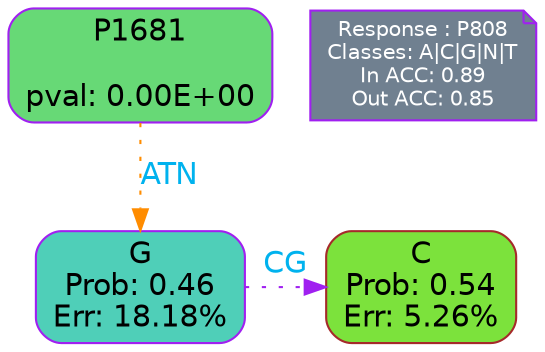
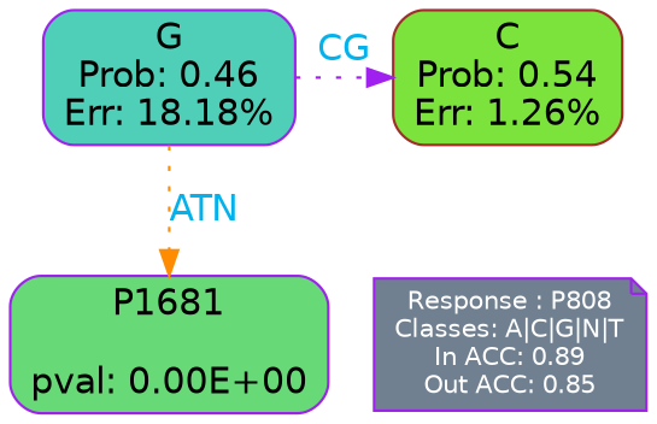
  digraph {
    ranksep=equally
    splines=polylines
    node [color=purple fontname=helvetica shape=box style="filled, rounded"]
    edge [fontcolor=deepskyblue2 fontname=helvetica style=dotted]
    n1 [fillcolor="#4fcfb8" label="G\nProb: 0.46\nErr: 18.18%"]
-   n2 [color=brown fillcolor="#7ce23c" label="C\nProb: 0.54\nErr: 5.26%"]
+   n2 [color=brown fillcolor="#7ce23c" label="C\nProb: 0.54\nErr: 1.26%"]
    n3 [align=left fillcolor=slategray fontcolor=white fontsize=10 label="Response : P808\nClasses: A|C|G|N|T\nIn ACC: 0.89\nOut ACC: 0.85\n" shape=note style=filled]
    n4 [fillcolor="#67d976" label="P1681\n\npval: 0.00E+00"]
    subgraph sub_1 {
      rank=same
      n1
      n2
    }
    subgraph sub_2 {
      rank=same
      n3
      n4
    }
    n1 -> n2 [color=purple label=CG]
-   n4 -> n1 [color=darkorange label=ATN]
+   n1 -> n4 [color=darkorange label=ATN]
  }
